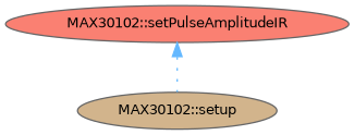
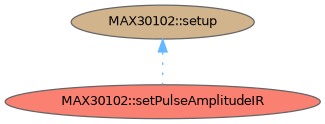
  digraph {
    rankdir=TB
    node [fontname=Helvetica fontsize=10 shape=ellipse style=filled]
    n1 [color=gray40 fillcolor=salmon fontcolor=black height=0.2 label="MAX30102::setPulseAmplitudeIR" width=0.4]
    n2 [color=grey40 fillcolor=tan height=0.2 label="MAX30102::setup" width=0.4]
-   n1 -> n2 [color=steelblue1 dir=back fontname=Helvetica fontsize=10 labelfontname=Helvetica labelfontsize=10 style=dotted]
+   n2 -> n1 [color=steelblue1 dir=back fontname=Helvetica fontsize=10 labelfontname=Helvetica labelfontsize=10 style=dotted]
  }
